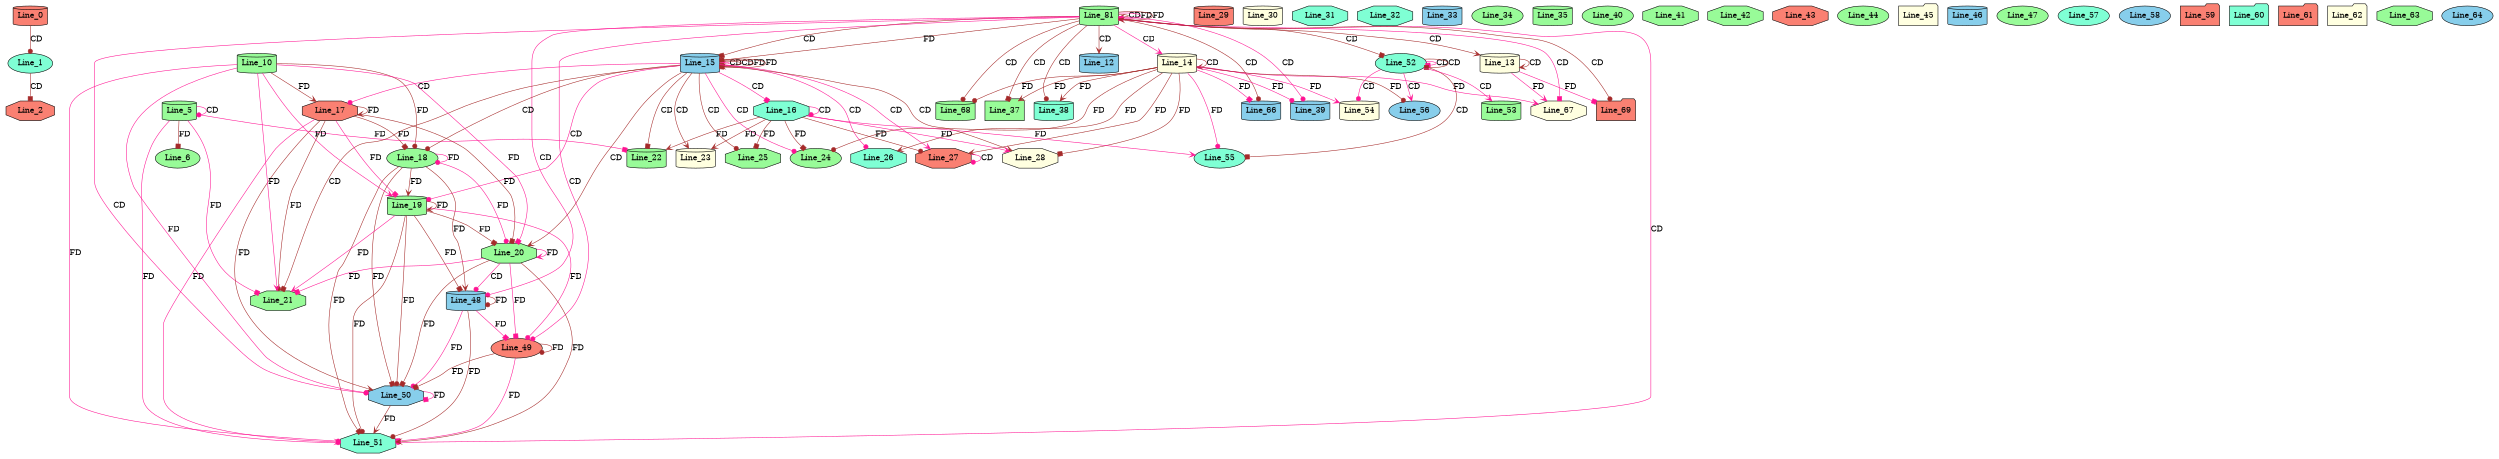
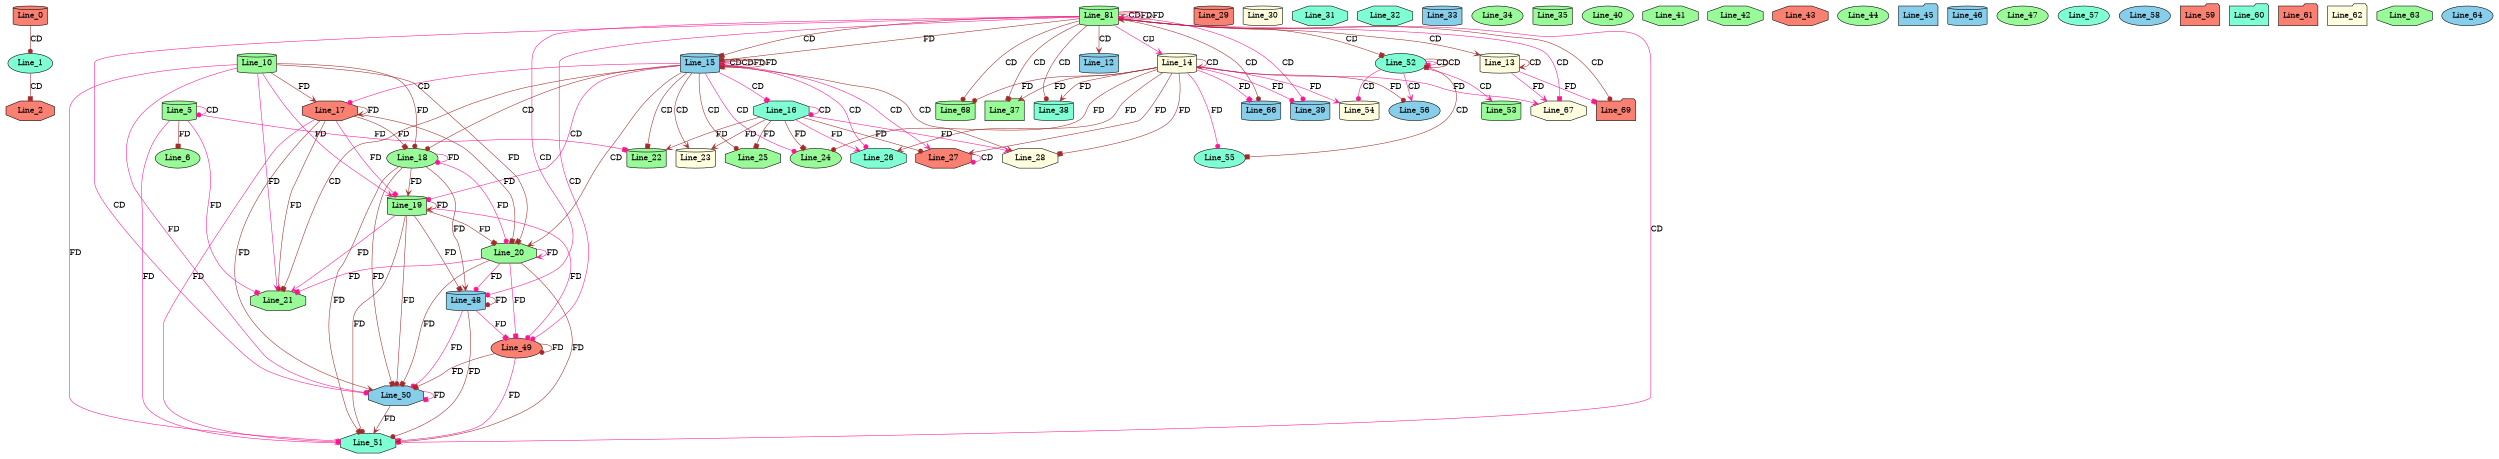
  digraph {
    node [fillcolor=palegreen shape=cylinder style=filled]
    edge [arrowhead=dot color=brown]
    Line_0 [fillcolor=salmon]
    Line_1 [fillcolor=aquamarine shape=ellipse]
    Line_2 [fillcolor=salmon shape=octagon]
    Line_5
    Line_6 [shape=ellipse]
    Line_21 [shape=octagon]
    Line_22
    Line_51 [fillcolor=aquamarine shape=octagon]
    n9 [label=Line_81]
    Line_12 [fillcolor=skyblue]
    Line_13 [fillcolor=lightyellow]
    Line_14 [fillcolor=lightyellow]
    Line_15 [fillcolor=skyblue]
    Line_37 [shape=folder]
    Line_38 [fillcolor=aquamarine]
    Line_39 [fillcolor=skyblue]
    Line_48 [fillcolor=skyblue]
    Line_49 [fillcolor=salmon shape=ellipse]
    Line_50 [fillcolor=skyblue shape=octagon]
    Line_52 [fillcolor=aquamarine shape=ellipse]
    Line_66 [fillcolor=skyblue]
    Line_67 [fillcolor=lightyellow shape=octagon]
    Line_68
    Line_69 [fillcolor=salmon shape=folder]
    Line_24 [shape=ellipse]
    Line_26 [fillcolor=aquamarine shape=octagon]
    Line_27 [fillcolor=salmon shape=octagon]
    Line_28 [fillcolor=lightyellow shape=octagon]
    Line_54 [fillcolor=lightyellow]
    Line_55 [fillcolor=aquamarine shape=ellipse]
    Line_56 [fillcolor=skyblue shape=ellipse]
    Line_16 [fillcolor=aquamarine shape=octagon]
    Line_17 [fillcolor=salmon shape=octagon]
    Line_18 [shape=ellipse]
    Line_19
    Line_20 [shape=octagon]
    Line_23 [fillcolor=lightyellow]
    Line_25 [shape=octagon]
    Line_53
    Line_10
    Line_29 [fillcolor=salmon]
    Line_30 [fillcolor=lightyellow]
    Line_31 [fillcolor=aquamarine shape=octagon]
    Line_32 [fillcolor=aquamarine shape=octagon]
    Line_33 [fillcolor=skyblue]
    Line_34 [shape=ellipse]
    Line_35
    Line_40 [shape=ellipse]
    Line_41 [shape=octagon]
    Line_42 [shape=octagon]
    Line_43 [fillcolor=salmon shape=octagon]
    Line_44 [shape=ellipse]
-   Line_45 [fillcolor=lightyellow shape=folder]
+   Line_45 [fillcolor=skyblue shape=folder]
    Line_46 [fillcolor=skyblue]
    Line_47 [shape=ellipse]
    Line_57 [fillcolor=aquamarine shape=ellipse]
    Line_58 [fillcolor=skyblue shape=ellipse]
    Line_59 [fillcolor=salmon shape=folder]
    Line_60 [fillcolor=aquamarine shape=folder]
    Line_61 [fillcolor=salmon shape=folder]
    Line_62 [fillcolor=lightyellow shape=folder]
    Line_63 [shape=octagon]
    Line_64 [fillcolor=skyblue shape=ellipse]
    Line_0 -> Line_1 [label=CD]
    Line_1 -> Line_2 [arrowhead=box label=CD]
    Line_5 -> Line_5 [color=deeppink label=CD]
    Line_5 -> Line_6 [arrowhead=box label=FD]
    Line_5 -> Line_21 [arrowhead=box color=deeppink label=FD]
    Line_5 -> Line_22 [arrowhead=box color=deeppink label=FD]
    Line_5 -> Line_51 [color=deeppink label=FD]
    n9 -> Line_51 [color=deeppink label=CD]
    n9 -> n9 [arrowhead=vee label=CD]
    n9 -> n9 [arrowhead=box color=deeppink label=FD]
    n9 -> n9 [arrowhead=vee label=FD]
    n9 -> Line_12 [arrowhead=vee label=CD]
    n9 -> Line_13 [arrowhead=vee label=CD]
    n9 -> Line_14 [arrowhead=vee color=deeppink label=CD]
    n9 -> Line_15 [arrowhead=box label=CD]
    n9 -> Line_15 [arrowhead=box label=FD]
    n9 -> Line_37 [arrowhead=box label=CD]
    n9 -> Line_38 [label=CD]
    n9 -> Line_39 [color=deeppink label=CD]
    n9 -> Line_48 [color=deeppink label=CD]
    n9 -> Line_49 [color=deeppink label=CD]
    n9 -> Line_50 [color=deeppink label=CD]
    n9 -> Line_52 [arrowhead=box label=CD]
    n9 -> Line_66 [label=CD]
    n9 -> Line_67 [arrowhead=box color=deeppink label=CD]
    n9 -> Line_68 [label=CD]
    n9 -> Line_69 [label=CD]
    Line_13 -> Line_13 [arrowhead=vee label=CD]
    Line_13 -> Line_67 [arrowhead=vee color=deeppink label=FD]
    Line_13 -> Line_69 [arrowhead=box color=deeppink label=FD]
    Line_14 -> Line_14 [arrowhead=vee label=CD]
    Line_14 -> Line_37 [arrowhead=vee label=FD]
    Line_14 -> Line_38 [arrowhead=vee label=FD]
    Line_14 -> Line_39 [color=deeppink label=FD]
    Line_14 -> Line_66 [arrowhead=box color=deeppink label=FD]
    Line_14 -> Line_67 [arrowhead=vee color=deeppink label=FD]
    Line_14 -> Line_68 [label=FD]
    Line_14 -> Line_24 [label=FD]
    Line_14 -> Line_26 [arrowhead=vee label=FD]
    Line_14 -> Line_27 [arrowhead=vee label=FD]
    Line_14 -> Line_28 [arrowhead=box label=FD]
    Line_14 -> Line_54 [arrowhead=vee color=deeppink label=FD]
    Line_14 -> Line_55 [color=deeppink label=FD]
    Line_14 -> Line_56 [label=FD]
    Line_15 -> Line_21 [arrowhead=box label=CD]
    Line_15 -> Line_22 [arrowhead=box label=CD]
    Line_15 -> Line_15 [arrowhead=vee color=deeppink label=CD]
    Line_15 -> Line_15 [arrowhead=box label=CD]
    Line_15 -> Line_15 [arrowhead=vee label=FD]
    Line_15 -> Line_15 [arrowhead=box label=FD]
    Line_15 -> Line_24 [color=deeppink label=CD]
    Line_15 -> Line_26 [color=deeppink label=CD]
    Line_15 -> Line_27 [arrowhead=vee color=deeppink label=CD]
    Line_15 -> Line_28 [arrowhead=vee label=CD]
    Line_15 -> Line_16 [arrowhead=box color=deeppink label=CD]
    Line_15 -> Line_17 [color=deeppink label=CD]
    Line_15 -> Line_18 [label=CD]
    Line_15 -> Line_19 [color=deeppink label=CD]
    Line_15 -> Line_20 [arrowhead=vee label=CD]
    Line_15 -> Line_23 [arrowhead=vee label=CD]
    Line_15 -> Line_25 [label=CD]
    Line_48 -> Line_51 [label=FD]
    Line_48 -> Line_48 [label=FD]
    Line_48 -> Line_49 [arrowhead=box color=deeppink label=FD]
    Line_48 -> Line_50 [color=deeppink label=FD]
    Line_49 -> Line_51 [arrowhead=box color=deeppink label=FD]
    Line_49 -> Line_49 [label=FD]
    Line_49 -> Line_50 [arrowhead=box label=FD]
    Line_50 -> Line_51 [arrowhead=vee label=FD]
    Line_50 -> Line_50 [arrowhead=box color=deeppink label=FD]
    Line_52 -> Line_52 [arrowhead=box color=deeppink label=CD]
    Line_52 -> Line_52 [arrowhead=box label=CD]
    Line_52 -> Line_54 [color=deeppink label=CD]
    Line_52 -> Line_55 [arrowhead=box label=CD]
    Line_52 -> Line_56 [arrowhead=vee color=deeppink label=CD]
    Line_52 -> Line_53 [arrowhead=vee color=deeppink label=CD]
    Line_27 -> Line_27 [color=deeppink label=CD]
    Line_16 -> Line_22 [arrowhead=vee label=FD]
    Line_16 -> Line_24 [arrowhead=box label=FD]
-   Line_16 -> Line_55 [arrowhead=vee color=deeppink label=FD]
+   Line_16 -> Line_26 [arrowhead=vee color=deeppink label=FD]
    Line_16 -> Line_27 [label=FD]
    Line_16 -> Line_28 [arrowhead=vee color=deeppink label=FD]
    Line_16 -> Line_16 [color=deeppink label=CD]
    Line_16 -> Line_23 [arrowhead=vee label=FD]
    Line_16 -> Line_25 [arrowhead=box label=FD]
    Line_17 -> Line_21 [label=FD]
    Line_17 -> Line_51 [arrowhead=vee color=deeppink label=FD]
    Line_17 -> Line_50 [arrowhead=vee label=FD]
    Line_17 -> Line_17 [arrowhead=vee label=FD]
    Line_17 -> Line_18 [arrowhead=box label=FD]
    Line_17 -> Line_19 [arrowhead=box color=deeppink label=FD]
    Line_17 -> Line_20 [arrowhead=box label=FD]
    Line_18 -> Line_51 [arrowhead=box label=FD]
    Line_18 -> Line_48 [arrowhead=vee label=FD]
    Line_18 -> Line_50 [arrowhead=box label=FD]
    Line_18 -> Line_18 [color=deeppink label=FD]
    Line_18 -> Line_19 [arrowhead=vee label=FD]
    Line_18 -> Line_20 [color=deeppink label=FD]
    Line_19 -> Line_21 [arrowhead=vee color=deeppink label=FD]
    Line_19 -> Line_51 [label=FD]
    Line_19 -> Line_48 [arrowhead=box label=FD]
    Line_19 -> Line_49 [color=deeppink label=FD]
    Line_19 -> Line_50 [label=FD]
    Line_19 -> Line_19 [arrowhead=vee label=FD]
    Line_19 -> Line_20 [arrowhead=box label=FD]
    Line_20 -> Line_21 [arrowhead=box color=deeppink label=FD]
    Line_20 -> Line_51 [arrowhead=vee label=FD]
-   Line_20 -> Line_48 [color=deeppink label=CD]
+   Line_20 -> Line_48 [color=deeppink label=FD]
    Line_20 -> Line_49 [arrowhead=box color=deeppink label=FD]
    Line_20 -> Line_50 [arrowhead=box label=FD]
    Line_20 -> Line_20 [arrowhead=vee color=deeppink label=FD]
    Line_10 -> Line_21 [arrowhead=vee color=deeppink label=FD]
    Line_10 -> Line_51 [color=deeppink label=FD]
    Line_10 -> Line_50 [color=deeppink label=FD]
    Line_10 -> Line_17 [arrowhead=vee label=FD]
    Line_10 -> Line_18 [label=FD]
    Line_10 -> Line_19 [arrowhead=vee color=deeppink label=FD]
-   Line_10 -> Line_20 [arrowhead=box color=deeppink label=FD]
+   Line_10 -> Line_20 [arrowhead=box label=FD]
  }
